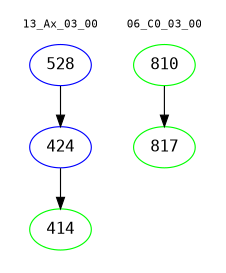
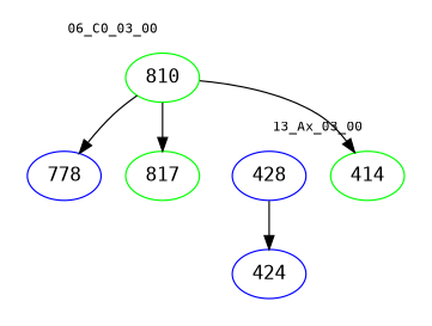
  digraph {
    fontname="DejaVu Sans Mono"
    node [color=blue fontname="DejaVu Sans Mono"]
    edge [color=black fontname="DejaVu Sans Mono"]
    n1 [label=424]
    n2 [color=green label=414]
-   n3 [label=528]
+   n3 [label=428]
    n4 [color=green label=810]
+   n5 [label=778]
    n6 [color=green label=817]
    subgraph cluster_1 {
      color=white
      fontsize=10
      label="13_Ax_03_00"
      n1
      n2
      n3
    }
    subgraph cluster_2 {
      color=white
      fontsize=10
      label="06_C0_03_00"
      n4
+     n5
      n6
    }
-   n1 -> n2
+   n4 -> n2
    n3 -> n1
+   n4 -> n5
    n4 -> n6
  }
